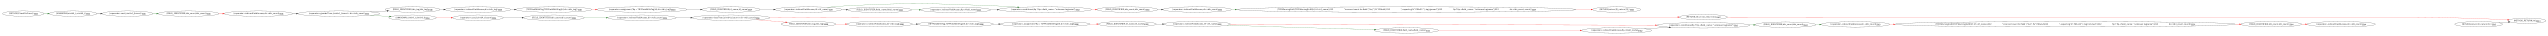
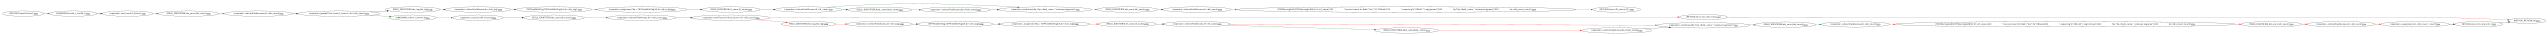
  digraph {
    fontname="IBM Plex Sans"
    rankdir=LR
    node [fontname="IBM Plex Sans"]
    edge [color=black fontname="IBM Plex Sans"]
    n1 [label=<(RETURN,return (1);,return (1);)<SUB>5567</SUB>>]
    n2 [label=<(METHOD_RETURN,int)<SUB>5544</SUB>>]
    n3 [label=<(&lt;operator&gt;.greaterThan,(uint64_t)count &gt; dir-&gt;tdir_count)<SUB>5546</SUB>>]
    n4 [label=<(FIELD_IDENTIFIER,tdir_tag,tdir_tag)<SUB>5548</SUB>>]
    n5 [label=<(UNKNOWN,uint64_t,uint64_t)<SUB>5556</SUB>>]
    n6 [label=<(&lt;operator&gt;.indirectFieldAccess,dir-&gt;tdir_tag)<SUB>5548</SUB>>]
    n7 [label=<(&lt;operator&gt;.cast,(uint64_t)count)<SUB>5556</SUB>>]
    n8 [label=<(&lt;operator&gt;.cast,(uint64_t)count)<SUB>5546</SUB>>]
    n9 [label=<(FIELD_IDENTIFIER,tdir_count,tdir_count)<SUB>5546</SUB>>]
    n10 [label=<(&lt;operator&gt;.indirectFieldAccess,dir-&gt;tdir_count)<SUB>5546</SUB>>]
    n11 [label=<(&lt;operator&gt;.assignment,*fip = TIFFFieldWithTag(tif, dir-&gt;tdir_tag))<SUB>5548</SUB>>]
    n12 [label=<(FIELD_IDENTIFIER,tif_name,tif_name)<SUB>5549</SUB>>]
    n13 [label=<(&lt;operator&gt;.indirectFieldAccess,tif-&gt;tif_name)<SUB>5549</SUB>>]
    n14 [label=<(TIFFWarningExtR,TIFFWarningExtR(tif, tif-&gt;tif_name,\012                        &quot;incorrect count for field \&quot;%s\&quot; (%&quot; PRIu64\012                        &quot;, expecting %&quot; PRIu32 &quot;); tag ignored&quot;,\012                        fip ? fip-&gt;field_name : &quot;unknown tagname&quot;,\012                        dir-&gt;tdir_count, count))<SUB>5549</SUB>>]
    n15 [label=<(RETURN,return (0);,return (0);)<SUB>5554</SUB>>]
    n16 [label=<(UNKNOWN,uint64_t,uint64_t)<SUB>5546</SUB>>]
    n17 [label=<(TIFFFieldWithTag,TIFFFieldWithTag(tif, dir-&gt;tdir_tag))<SUB>5548</SUB>>]
    n18 [label=<(&lt;operator&gt;.conditional,fip ? fip-&gt;field_name : &quot;unknown tagname&quot;)<SUB>5552</SUB>>]
    n19 [label=<(FIELD_IDENTIFIER,field_name,field_name)<SUB>5552</SUB>>]
    n20 [label=<(FIELD_IDENTIFIER,tdir_count,tdir_count)<SUB>5553</SUB>>]
    n21 [label=<(&lt;operator&gt;.indirectFieldAccess,fip-&gt;field_name)<SUB>5552</SUB>>]
    n22 [label=<(&lt;operator&gt;.indirectFieldAccess,dir-&gt;tdir_count)<SUB>5553</SUB>>]
    n23 [label=<(&lt;operator&gt;.lessThan,(uint64_t)count &lt; dir-&gt;tdir_count)<SUB>5556</SUB>>]
    n24 [label=<(FIELD_IDENTIFIER,tdir_tag,tdir_tag)<SUB>5558</SUB>>]
    n25 [label=<(&lt;operator&gt;.indirectFieldAccess,dir-&gt;tdir_tag)<SUB>5558</SUB>>]
    n26 [label=<(FIELD_IDENTIFIER,tdir_count,tdir_count)<SUB>5556</SUB>>]
    n27 [label=<(&lt;operator&gt;.indirectFieldAccess,dir-&gt;tdir_count)<SUB>5556</SUB>>]
    n28 [label=<(&lt;operator&gt;.assignment,*fip = TIFFFieldWithTag(tif, dir-&gt;tdir_tag))<SUB>5558</SUB>>]
    n29 [label=<(FIELD_IDENTIFIER,tif_name,tif_name)<SUB>5559</SUB>>]
    n30 [label=<(&lt;operator&gt;.indirectFieldAccess,tif-&gt;tif_name)<SUB>5559</SUB>>]
    n31 [label=<(TIFFWarningExtR,TIFFWarningExtR(tif, tif-&gt;tif_name,\012                        &quot;incorrect count for field \&quot;%s\&quot; (%&quot; PRIu64\012                        &quot;, expecting %&quot; PRIu32 &quot;); tag trimmed&quot;,\012                        fip ? fip-&gt;field_name : &quot;unknown tagname&quot;,\012                        dir-&gt;tdir_count, count))<SUB>5559</SUB>>]
    n32 [label=<(FIELD_IDENTIFIER,tdir_count,tdir_count)<SUB>5564</SUB>>]
    n33 [label=<(&lt;operator&gt;.indirectFieldAccess,dir-&gt;tdir_count)<SUB>5564</SUB>>]
+   n34 [label=<(&lt;operator&gt;.assignment,dir-&gt;tdir_count = count)<SUB>5564</SUB>>]
    n35 [label=<(RETURN,return (1);,return (1);)<SUB>5565</SUB>>]
    n36 [label=<(TIFFFieldWithTag,TIFFFieldWithTag(tif, dir-&gt;tdir_tag))<SUB>5558</SUB>>]
    n37 [label=<(&lt;operator&gt;.conditional,fip ? fip-&gt;field_name : &quot;unknown tagname&quot;)<SUB>5562</SUB>>]
    n38 [label=<(FIELD_IDENTIFIER,field_name,field_name)<SUB>5562</SUB>>]
    n39 [label=<(FIELD_IDENTIFIER,tdir_count,tdir_count)<SUB>5563</SUB>>]
    n40 [label=<(&lt;operator&gt;.indirectFieldAccess,fip-&gt;field_name)<SUB>5562</SUB>>]
    n41 [label=<(&lt;operator&gt;.indirectFieldAccess,dir-&gt;tdir_count)<SUB>5563</SUB>>]
    n42 [label=<(METHOD,CheckDirCount)<SUB>5544</SUB>>]
    n1 -> n2 [color=red]
    n3 -> n4
    n3 -> n5 [color=darkgreen]
    n4 -> n6
    n5 -> n7 [color=red]
    n6 -> n17
    n7 -> n26
    n8 -> n9 [color=darkgreen]
    n9 -> n10 [color=red]
    n10 -> n3
    n11 -> n12
    n12 -> n13
    n13 -> n18 [color=darkgreen]
    n13 -> n19
    n14 -> n15 [color=red]
    n16 -> n8
    n17 -> n11 [color=red]
    n18 -> n20 [color=red]
    n19 -> n21 [color=darkgreen]
    n20 -> n22
    n21 -> n18
    n22 -> n14 [color=darkgreen]
    n23 -> n1 [color=red]
    n23 -> n24 [color=red]
    n24 -> n25 [color=red]
    n25 -> n36
    n26 -> n27 [color=darkgreen]
    n27 -> n23
    n28 -> n29 [color=red]
    n29 -> n30
    n30 -> n37 [color=red]
    n30 -> n38 [color=darkgreen]
    n31 -> n32 [color=red]
    n32 -> n33 [color=red]
+   n33 -> n34 [color=red]
+   n34 -> n35
    n35 -> n2
    n36 -> n28
    n37 -> n39 [color=darkgreen]
    n38 -> n40 [color=red]
    n39 -> n41 [color=darkgreen]
    n40 -> n37
    n41 -> n31 [color=red]
    n42 -> n16 [color=darkgreen]
  }
